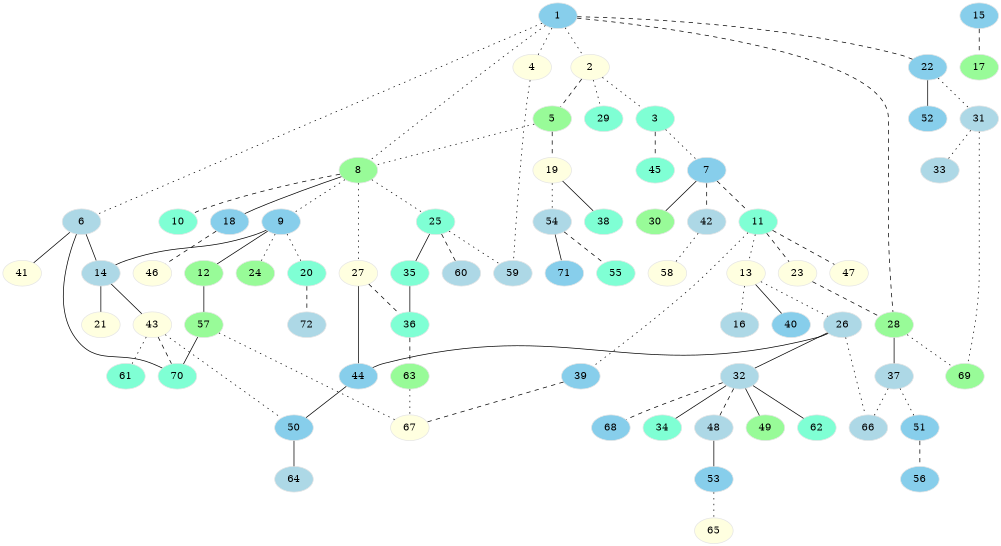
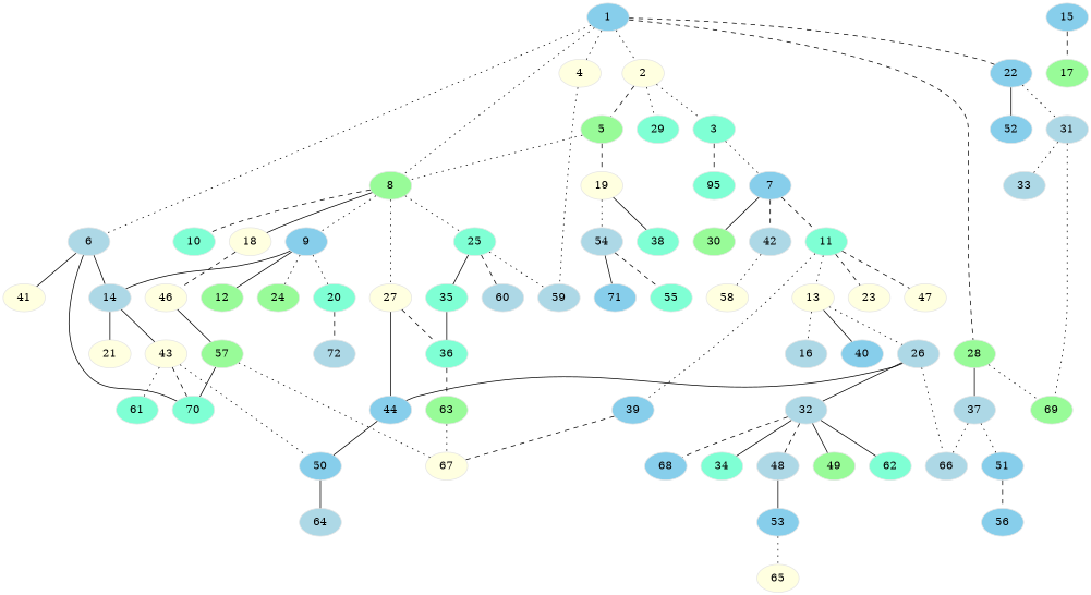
  graph {
    fontname="DejaVu Serif"
    node [color=gray90 fillcolor=lightblue fontname="DejaVu Serif" style=filled]
    edge [fontname="DejaVu Serif" style=dotted]
    1 [fillcolor=skyblue]
    2 [fillcolor=lightyellow]
    4 [fillcolor=lightyellow]
    6
    8 [fillcolor=palegreen]
    22 [fillcolor=skyblue]
    28 [fillcolor=palegreen]
    3 [fillcolor=aquamarine]
    5 [fillcolor=palegreen]
    29 [fillcolor=aquamarine]
    59
    14
    41 [fillcolor=lightyellow]
    70 [fillcolor=aquamarine]
    9 [fillcolor=skyblue]
    10 [fillcolor=aquamarine]
-   18 [fillcolor=skyblue]
+   18 [fillcolor=lightyellow]
    25 [fillcolor=aquamarine]
    27 [fillcolor=lightyellow]
    31
    52 [fillcolor=skyblue]
    37
    69 [fillcolor=palegreen]
    7 [fillcolor=skyblue]
-   45 [fillcolor=aquamarine]
+   45 [fillcolor=aquamarine label=95]
    19 [fillcolor=lightyellow]
    11 [fillcolor=aquamarine]
    30 [fillcolor=palegreen]
    42
    15 [fillcolor=skyblue]
    17 [fillcolor=palegreen]
    38 [fillcolor=aquamarine]
    54
    21 [fillcolor=lightyellow]
    43 [fillcolor=lightyellow]
    13 [fillcolor=lightyellow]
    23 [fillcolor=lightyellow]
    39 [fillcolor=skyblue]
    47 [fillcolor=lightyellow]
    58 [fillcolor=lightyellow]
    12 [fillcolor=palegreen]
    20 [fillcolor=aquamarine]
    24 [fillcolor=palegreen]
    46 [fillcolor=lightyellow]
    35 [fillcolor=aquamarine]
    60
    44 [fillcolor=skyblue]
    36 [fillcolor=aquamarine]
    57 [fillcolor=palegreen]
    72
    16
    26
    40 [fillcolor=skyblue]
    67 [fillcolor=lightyellow]
    32
    66
    50 [fillcolor=skyblue]
    61 [fillcolor=aquamarine]
    55 [fillcolor=aquamarine]
    71 [fillcolor=skyblue]
    33
    34 [fillcolor=aquamarine]
    48
    49 [fillcolor=palegreen]
    62 [fillcolor=aquamarine]
    68 [fillcolor=skyblue]
    63 [fillcolor=palegreen]
    51 [fillcolor=skyblue]
    53 [fillcolor=skyblue]
    56 [fillcolor=skyblue]
    64
    65 [fillcolor=lightyellow]
    1 -- 2
    1 -- 4
    1 -- 6
    1 -- 8
    1 -- 22 [style=dashed]
    1 -- 28 [style=dashed]
    2 -- 3
    2 -- 5 [style=dashed]
    2 -- 29
    4 -- 59
    6 -- 14 [style=solid]
    6 -- 41 [style=solid]
    6 -- 70 [style=solid]
    8 -- 9
    8 -- 10 [style=dashed]
    8 -- 18 [style=solid]
    8 -- 25
    8 -- 27
    22 -- 31
    22 -- 52 [style=solid]
    28 -- 37 [style=solid]
    28 -- 69
    3 -- 7
    3 -- 45 [style=dashed]
    5 -- 8
    5 -- 19 [style=dashed]
    14 -- 21 [style=solid]
    14 -- 43 [style=solid]
    9 -- 14 [style=solid]
    9 -- 12 [style=solid]
    9 -- 20
    9 -- 24
    18 -- 46 [style=dashed]
    25 -- 59
    25 -- 35 [style=solid]
    25 -- 60 [style=dashed]
    27 -- 44 [style=solid]
    27 -- 36 [style=dashed]
    31 -- 69
    31 -- 33
    37 -- 66
    37 -- 51
    7 -- 11 [style=dashed]
    7 -- 30 [style=solid]
    7 -- 42 [style=dashed]
    19 -- 38 [style=solid]
    19 -- 54
    11 -- 13
    11 -- 23 [style=dashed]
    11 -- 39
    11 -- 47 [style=dashed]
    42 -- 58
    15 -- 17 [style=dashed]
    54 -- 55 [style=dashed]
    54 -- 71 [style=solid]
    43 -- 70 [style=dashed]
    43 -- 50
    43 -- 61
    13 -- 16
    13 -- 26
    13 -- 40 [style=solid]
-   23 -- 28 [style=dashed]
    39 -- 67 [style=dashed]
-   12 -- 57 [style=solid]
+   46 -- 57 [style=solid]
    20 -- 72 [style=dashed]
    35 -- 36 [style=solid]
    44 -- 50 [style=solid]
    36 -- 63 [style=dashed]
    57 -- 70 [style=solid]
    57 -- 67
    26 -- 44 [style=solid]
    26 -- 32 [style=solid]
    26 -- 66
    32 -- 34 [style=solid]
    32 -- 48 [style=dashed]
    32 -- 49 [style=solid]
    32 -- 62 [style=solid]
    32 -- 68 [style=dashed]
    50 -- 64 [style=solid]
    48 -- 53 [style=solid]
    63 -- 67
    51 -- 56 [style=dashed]
    53 -- 65
  }
